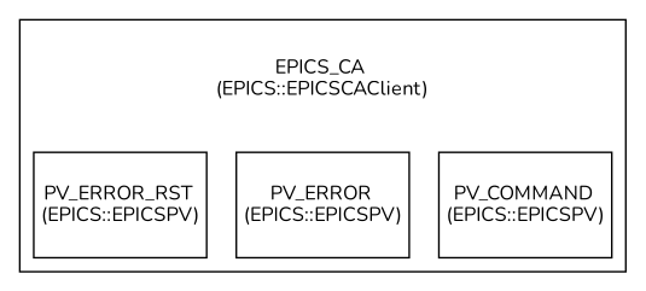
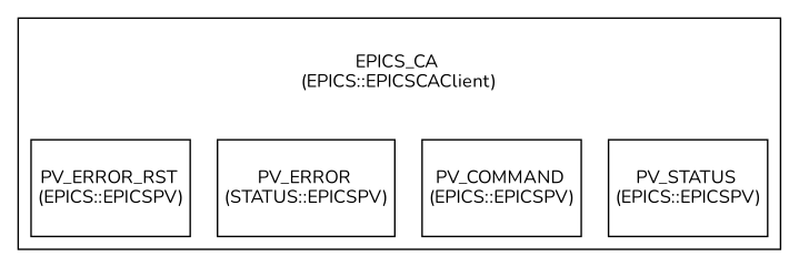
  digraph {
    bgcolor=white
    fontname=Nunito
    node [color=black fillcolor=white margin=0 shape=record style=filled fontname=Nunito]
+   n1 [label=<<TABLE border="0" cellborder="0"><TR><TD width="60" height="60"><font point-size="12">PV_STATUS <BR/>(EPICS::EPICSPV)</font></TD></TR></TABLE>>]
    n2 [label=<<TABLE border="0" cellborder="0"><TR><TD width="60" height="60"><font point-size="12">PV_COMMAND <BR/>(EPICS::EPICSPV)</font></TD></TR></TABLE>>]
-   n3 [label=<<TABLE border="0" cellborder="0"><TR><TD width="60" height="60"><font point-size="12">PV_ERROR <BR/>(EPICS::EPICSPV)</font></TD></TR></TABLE>>]
+   n3 [label=<<TABLE border="0" cellborder="0"><TR><TD width="60" height="60"><font point-size="12">PV_ERROR <BR/>(STATUS::EPICSPV)</font></TD></TR></TABLE>>]
    n4 [label=<<TABLE border="0" cellborder="0"><TR><TD width="60" height="60"><font point-size="12">PV_ERROR_RST <BR/>(EPICS::EPICSPV)</font></TD></TR></TABLE>>]
    subgraph cluster_1 {
      label=<<TABLE border="0" cellborder="0"><TR><TD width="60" height="60"><font point-size="12">EPICS_CA <BR/>(EPICS::EPICSCAClient)</font></TD></TR></TABLE>>
+     n1
      n2
      n3
      n4
    }
  }
